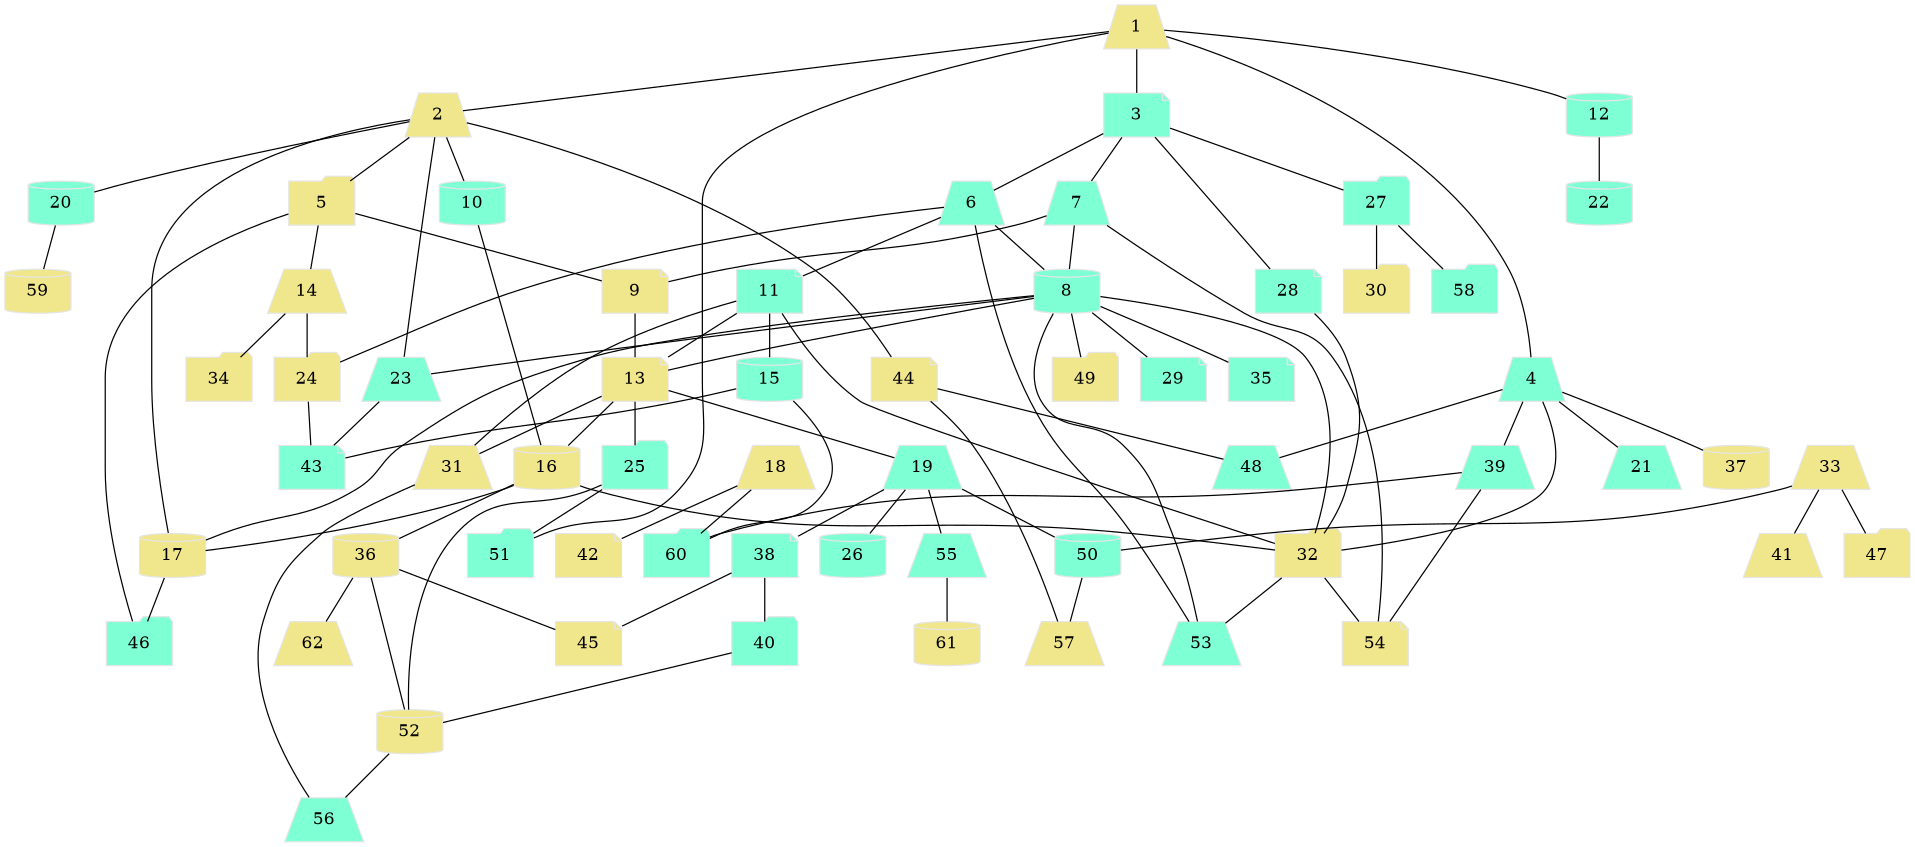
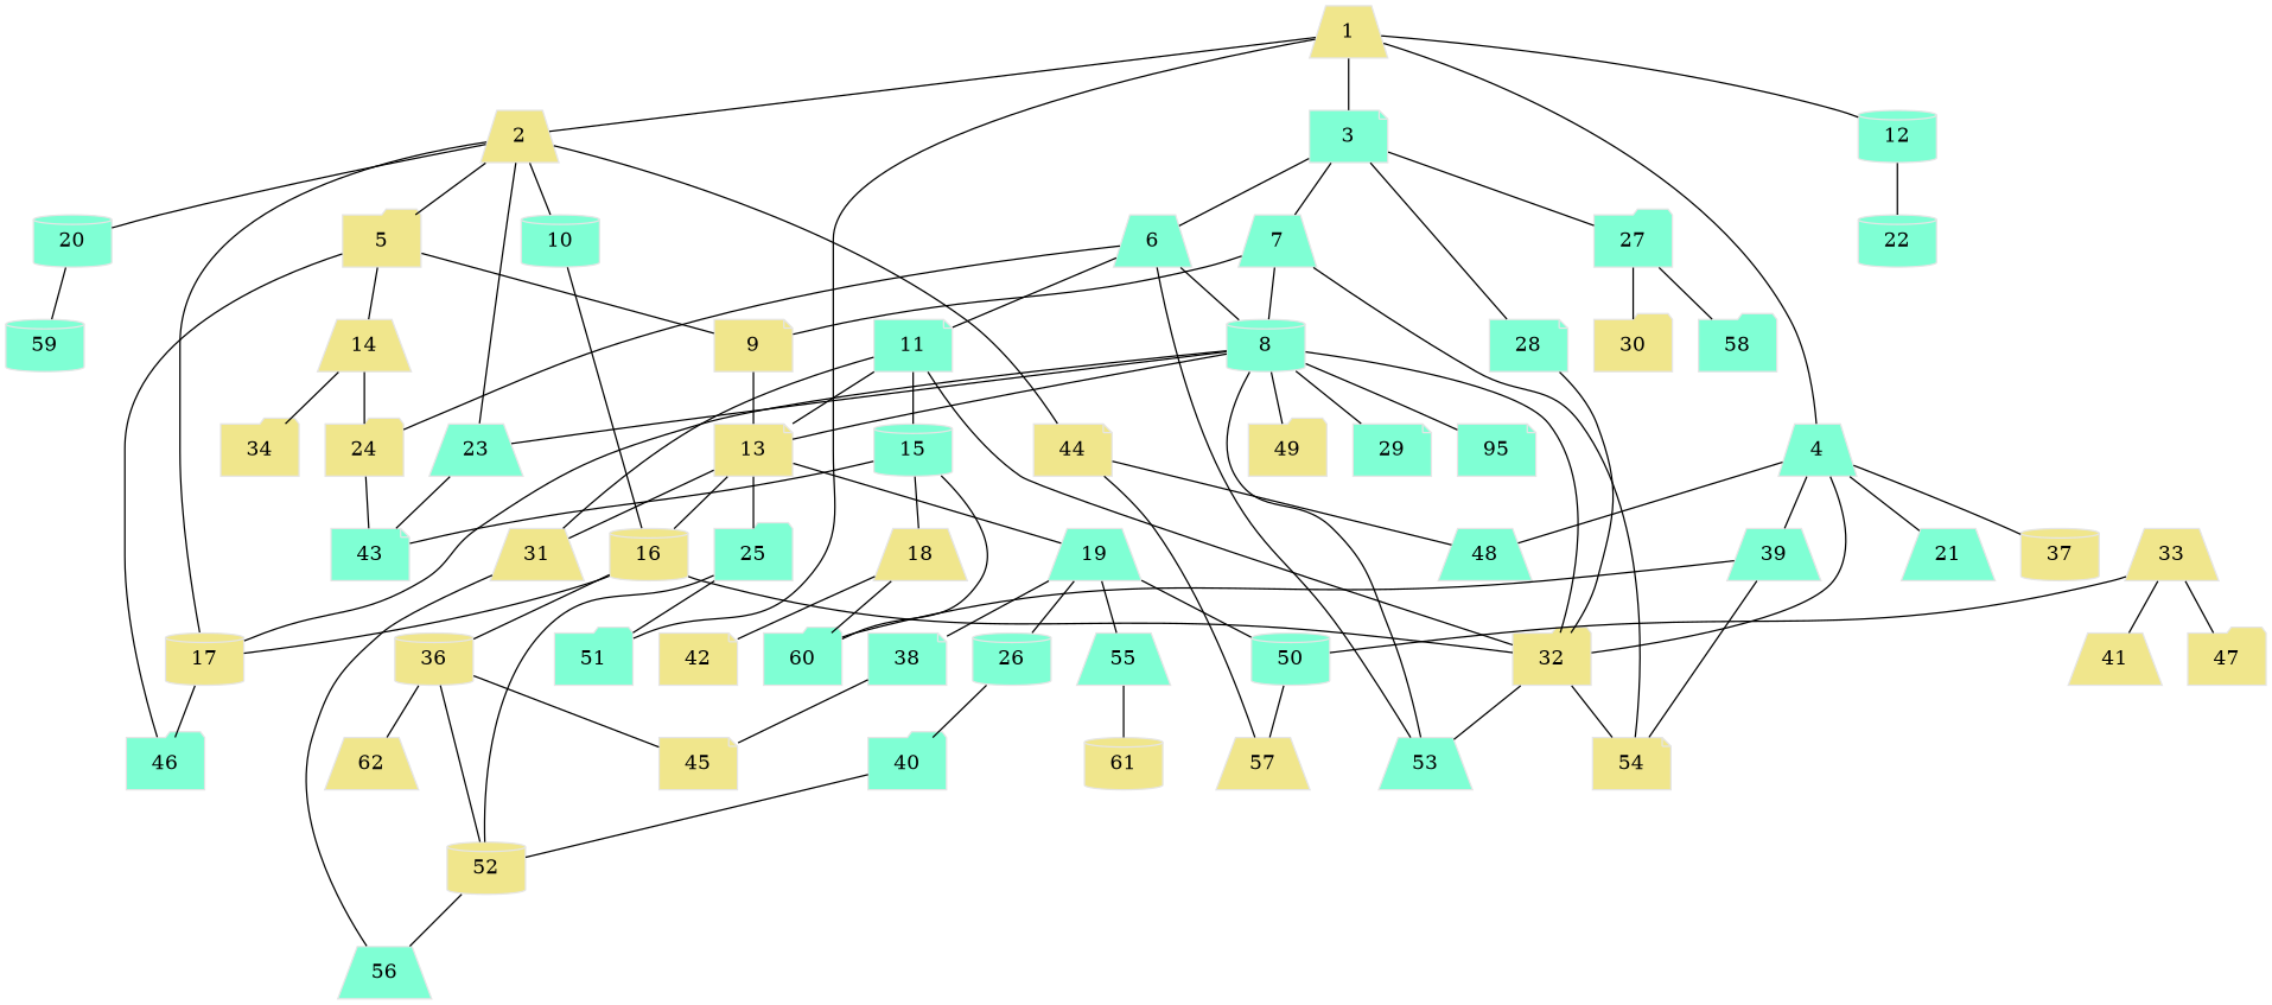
  graph {
    node [color=gray90 fillcolor=aquamarine shape=trapezium style=filled]
    edge [weight=1.0]
    1 [fillcolor=khaki]
    2 [fillcolor=khaki]
    3 [shape=note]
    4
    12 [shape=cylinder]
    51 [shape=folder]
    5 [fillcolor=khaki shape=folder]
    10 [shape=cylinder]
    17 [fillcolor=khaki shape=cylinder]
    20 [shape=cylinder]
    23
    44 [fillcolor=khaki shape=note]
    6
    7
    27 [shape=folder]
    28 [shape=note]
    21
    32 [fillcolor=khaki shape=folder]
    37 [fillcolor=khaki shape=cylinder]
    39
    48
    22 [shape=cylinder]
    9 [fillcolor=khaki shape=note]
    14 [fillcolor=khaki]
    46 [shape=folder]
    16 [fillcolor=khaki shape=cylinder]
-   59 [fillcolor=khaki shape=cylinder]
+   59 [shape=cylinder]
    43 [shape=note]
    57 [fillcolor=khaki]
    8 [shape=cylinder]
    11 [shape=note]
    24 [fillcolor=khaki shape=folder]
    53
    54 [fillcolor=khaki shape=note]
    30 [fillcolor=khaki shape=folder]
    58 [shape=folder]
    60 [shape=folder]
    13 [fillcolor=khaki shape=note]
    34 [fillcolor=khaki shape=folder]
    29 [shape=note]
-   35 [shape=note]
+   35 [shape=note label=95]
    49 [fillcolor=khaki shape=folder]
    15 [shape=cylinder]
    31 [fillcolor=khaki]
    19
    25 [shape=folder]
    36 [fillcolor=khaki shape=cylinder]
    18 [fillcolor=khaki]
    56
    26 [shape=cylinder]
    38 [shape=note]
    50 [shape=cylinder]
    55
    52 [fillcolor=khaki shape=cylinder]
    42 [fillcolor=khaki shape=note]
    45 [fillcolor=khaki shape=note]
    62 [fillcolor=khaki]
    40 [shape=folder]
    61 [fillcolor=khaki shape=cylinder]
    33 [fillcolor=khaki]
    41 [fillcolor=khaki]
    47 [fillcolor=khaki shape=folder]
    1 -- 2 [weight=2.0]
    1 -- 3
    1 -- 4 [weight=2.0]
    1 -- 12
    1 -- 51
    2 -- 5
    2 -- 10
    2 -- 17
    2 -- 20
    2 -- 23
    2 -- 44
    3 -- 6
    3 -- 7
    3 -- 27
    3 -- 28
    4 -- 21
    4 -- 32
    4 -- 37
    4 -- 39
    4 -- 48
    12 -- 22
    5 -- 9
    5 -- 14
    5 -- 46
    10 -- 16
    17 -- 46
    20 -- 59
    23 -- 43
    44 -- 48
    44 -- 57
    6 -- 8
    6 -- 11
    6 -- 24
    6 -- 53
    7 -- 9
    7 -- 8
    7 -- 54
    27 -- 30
    27 -- 58
    28 -- 32
    32 -- 53
    32 -- 54
    39 -- 54
    39 -- 60
    9 -- 13
    14 -- 24
    14 -- 34
    16 -- 17
    16 -- 32
    16 -- 36
    8 -- 17
    8 -- 23
    8 -- 32
    8 -- 53
    8 -- 13
    8 -- 29
    8 -- 35
    8 -- 49
    11 -- 32
    11 -- 13
    11 -- 15
    11 -- 31
    24 -- 43
    13 -- 16
    13 -- 31
    13 -- 19
    13 -- 25 [weight=2.0]
    15 -- 43
    15 -- 60
+   15 -- 18
    31 -- 56
    19 -- 26
    19 -- 38
    19 -- 50
    19 -- 55
    25 -- 51
    25 -- 52
    36 -- 52
    36 -- 45
    36 -- 62
    18 -- 60
    18 -- 42
-   38 -- 40
+   26 -- 40
    38 -- 45
    50 -- 57
    55 -- 61
    52 -- 56
    40 -- 52
    33 -- 50
    33 -- 41
    33 -- 47
  }
